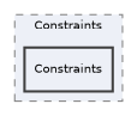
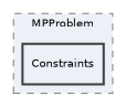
  digraph {
    compound=true
    n1 [color=grey25 fillcolor="#edf0f7" fontname=Helvetica fontsize=10 label=Constraints shape=box style="filled,bold,"]
    subgraph cluster_1 {
      bgcolor="#edf0f7"
      fontname=Helvetica
      fontsize=10
-     label=Constraints
+     label=MPProblem
      pencolor=grey50
      style="filled,dashed,"
      n1
    }
  }
